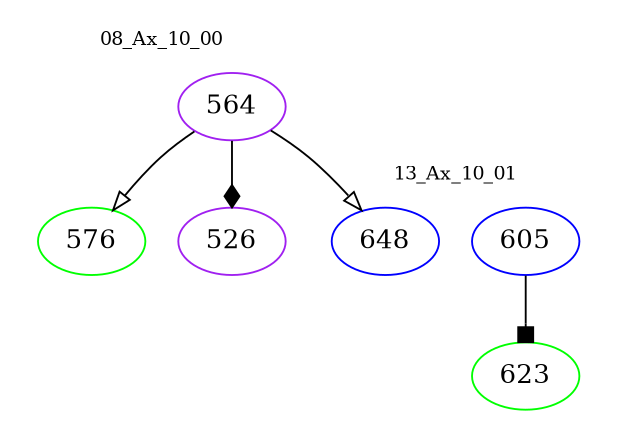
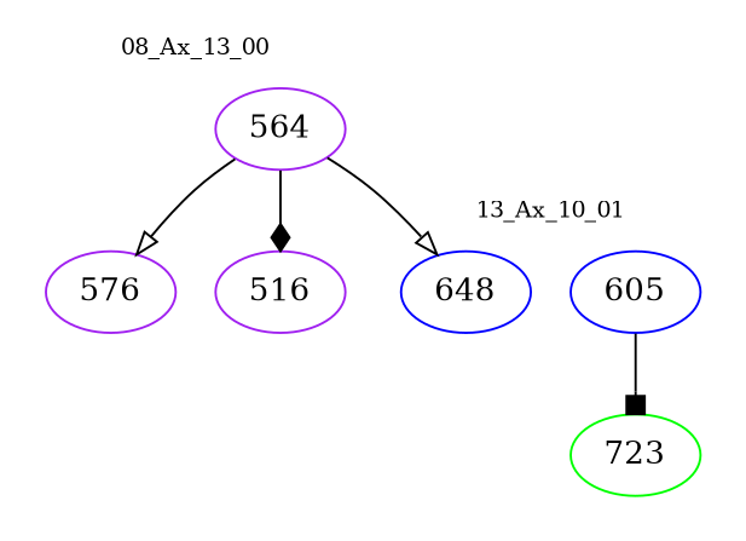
  digraph {
    node [color=blue]
    edge [arrowhead=onormal color=black]
    n1 [label=605]
-   n2 [color=green label=623]
+   n2 [color=green label=723]
    n3 [label=648]
    n4 [color=purple label=564]
-   n5 [color=green label=576]
-   n6 [color=purple label=526]
+   n5 [color=purple label=576]
+   n6 [color=purple label=516]
    subgraph cluster_1 {
      color=white
      fontsize=10
      label="13_Ax_10_01"
      n1
      n2
      n3
    }
    subgraph cluster_2 {
      color=white
      fontsize=10
-     label="08_Ax_10_00"
+     label="08_Ax_13_00"
      n4
      n5
      n6
    }
    n1 -> n2 [arrowhead=box]
    n4 -> n3
    n4 -> n5
    n4 -> n6 [arrowhead=diamond]
  }
